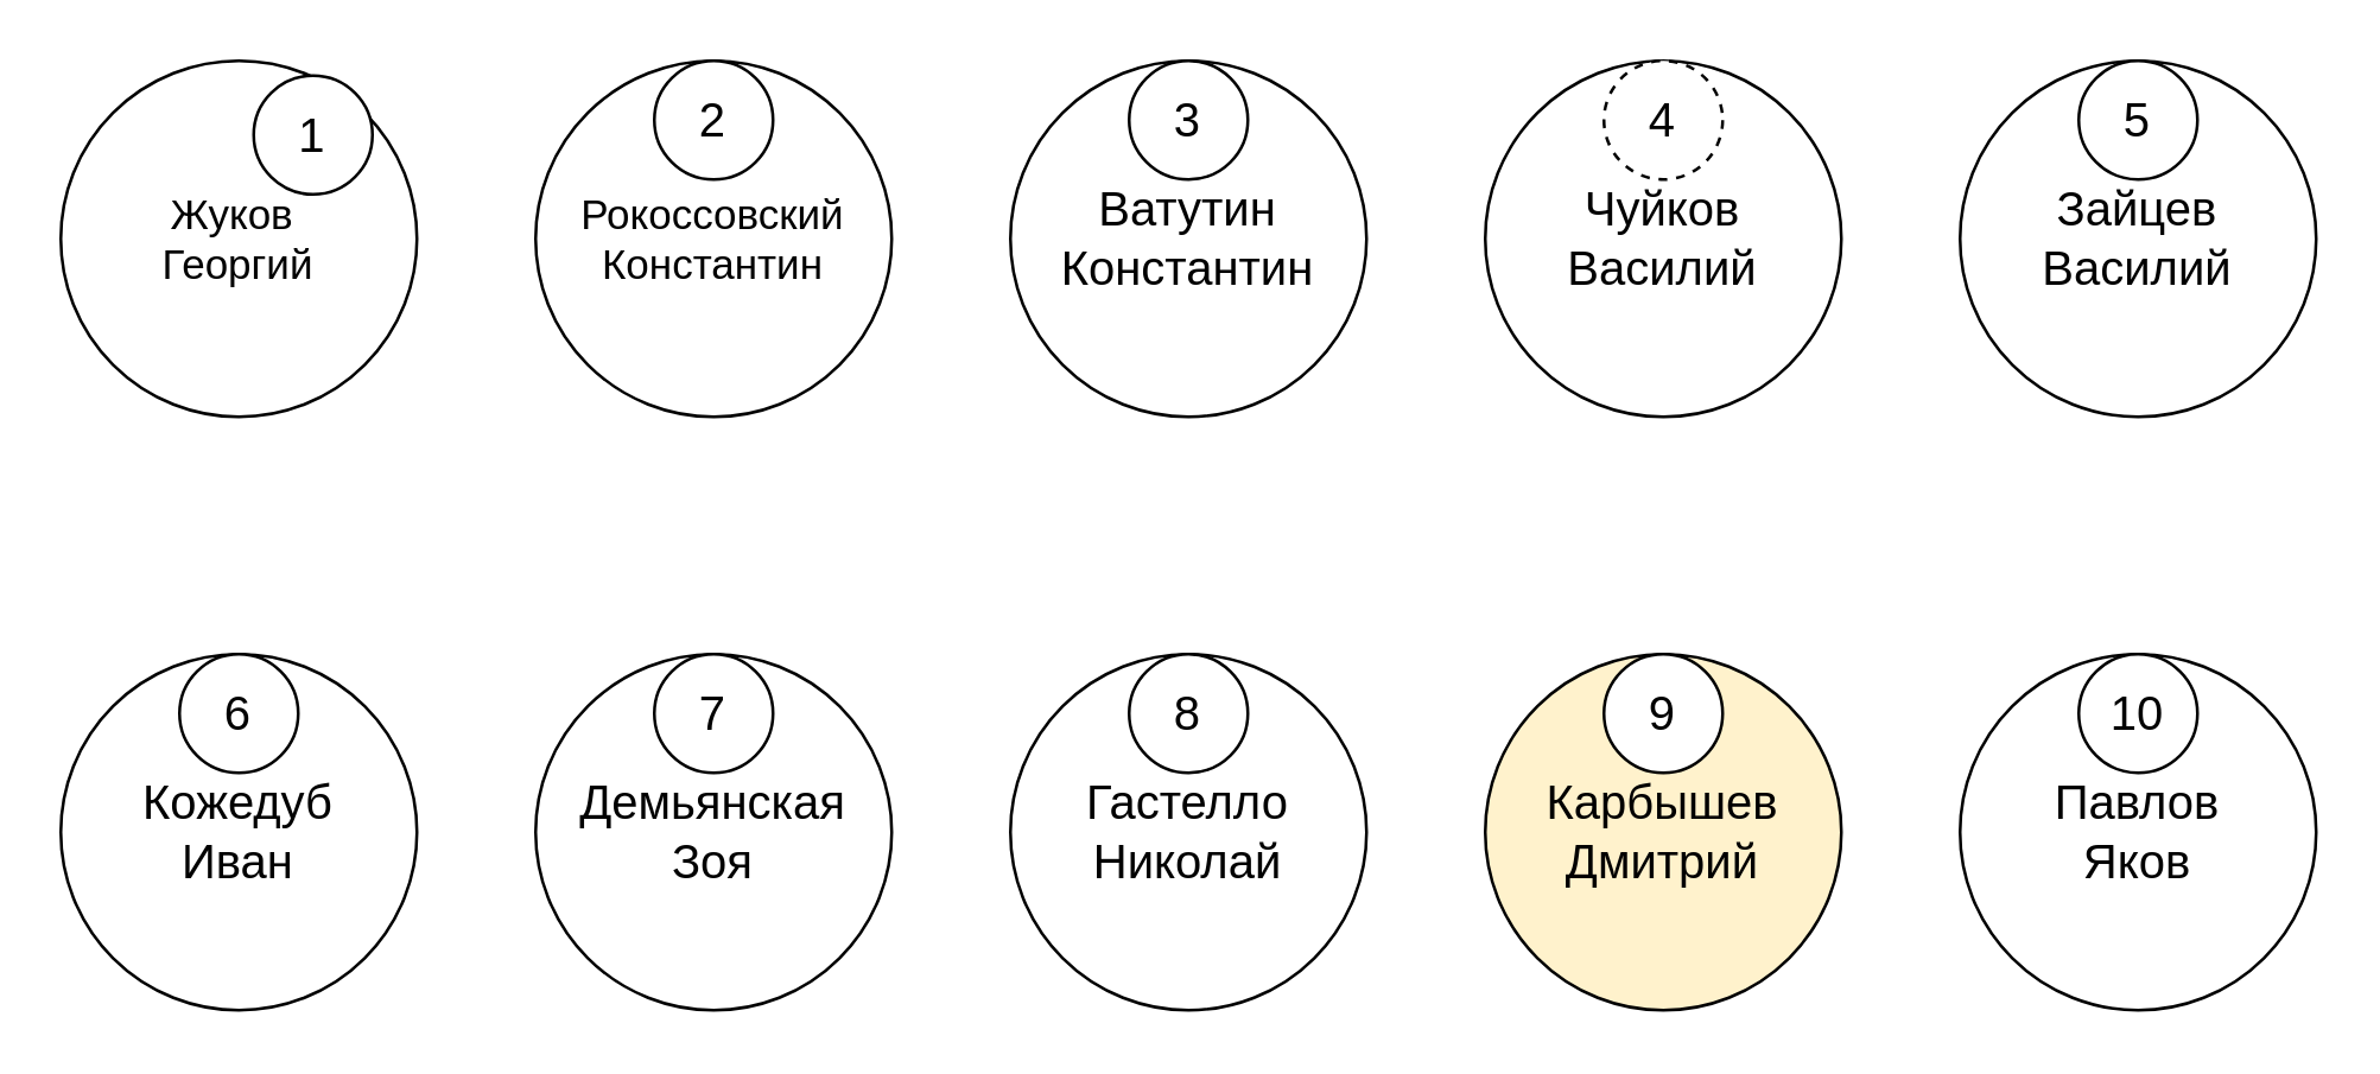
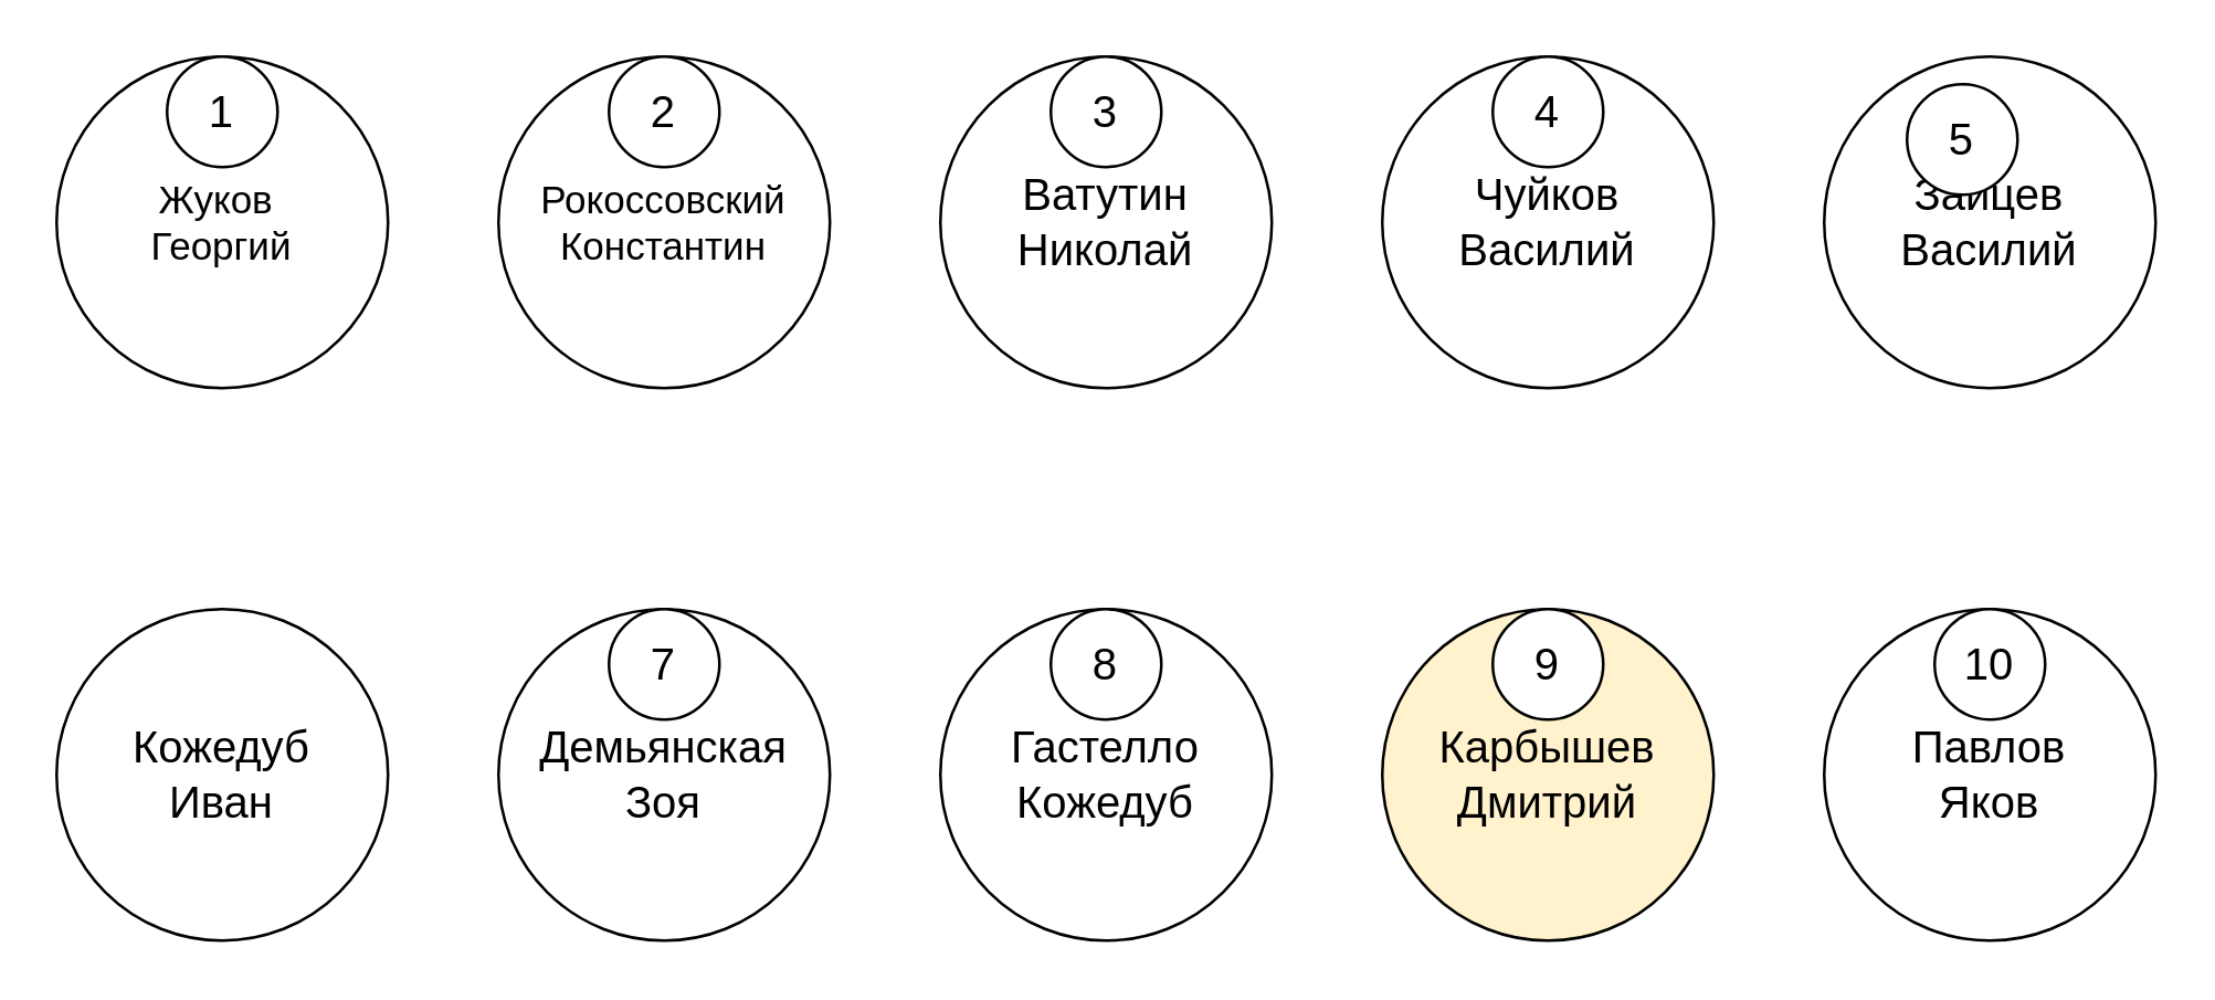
  <mxCell id="0" />
  <mxCell id="1" parent="0" />
  <mxCell id="2" value="" style="group" vertex="1" connectable="0" parent="1"><mxGeometry x="180" y="220" width="120" height="120" as="geometry" /></mxCell>
  <mxCell id="3" value="&lt;font size=&quot;3&quot;&gt;Демьянская&lt;/font&gt;&lt;div&gt;&lt;font size=&quot;3&quot;&gt;Зоя&lt;/font&gt;&lt;/div&gt;" style="ellipse;whiteSpace=wrap;html=1;" vertex="1" parent="2"><mxGeometry width="120" height="120" as="geometry" /></mxCell>
  <mxCell id="4" value="&lt;font size=&quot;3&quot;&gt;7&lt;/font&gt;" style="ellipse;whiteSpace=wrap;html=1;aspect=fixed;" vertex="1" parent="2"><mxGeometry x="40" width="40" height="40" as="geometry" /></mxCell>
  <mxCell id="5" value="" style="group" vertex="1" connectable="0" parent="1"><mxGeometry x="660" y="20" width="120" height="120" as="geometry" /></mxCell>
  <mxCell id="6" value="&lt;font size=&quot;3&quot;&gt;Зайцев&lt;/font&gt;&lt;div&gt;&lt;font size=&quot;3&quot;&gt;Василий&lt;/font&gt;&lt;/div&gt;" style="ellipse;whiteSpace=wrap;html=1;" vertex="1" parent="5"><mxGeometry width="120" height="120" as="geometry" /></mxCell>
- <mxCell id="7" value="&lt;font size=&quot;3&quot;&gt;5&lt;/font&gt;" style="ellipse;whiteSpace=wrap;html=1;aspect=fixed;" vertex="1" parent="5"><mxGeometry x="40" width="40" height="40" as="geometry" /></mxCell>
+ <mxCell id="7" value="&lt;font size=&quot;3&quot;&gt;5&lt;/font&gt;" style="ellipse;whiteSpace=wrap;html=1;aspect=fixed;" vertex="1" parent="5"><mxGeometry x="30" y="10" width="40" height="40" as="geometry" /></mxCell>
  <mxCell id="8" value="" style="group" vertex="1" connectable="0" parent="1"><mxGeometry x="500" y="220" width="120" height="120" as="geometry" /></mxCell>
  <mxCell id="9" value="&lt;font size=&quot;3&quot;&gt;Карбышев&lt;/font&gt;&lt;div&gt;&lt;font size=&quot;3&quot;&gt;Дмитрий&lt;/font&gt;&lt;/div&gt;" style="ellipse;whiteSpace=wrap;html=1;fillColor=#fff2cc;" vertex="1" parent="8"><mxGeometry width="120" height="120" as="geometry" /></mxCell>
  <mxCell id="10" value="&lt;font size=&quot;3&quot;&gt;9&lt;/font&gt;" style="ellipse;whiteSpace=wrap;html=1;aspect=fixed;" vertex="1" parent="8"><mxGeometry x="40" width="40" height="40" as="geometry" /></mxCell>
  <mxCell id="11" value="" style="group" vertex="1" connectable="0" parent="1"><mxGeometry x="20" y="220" width="120" height="120" as="geometry" /></mxCell>
  <mxCell id="12" value="&lt;font size=&quot;3&quot;&gt;Кожедуб&lt;/font&gt;&lt;div&gt;&lt;font size=&quot;3&quot;&gt;Иван&lt;/font&gt;&lt;/div&gt;" style="ellipse;whiteSpace=wrap;html=1;" vertex="1" parent="11"><mxGeometry width="120" height="120" as="geometry" /></mxCell>
- <mxCell id="13" value="&lt;font size=&quot;3&quot;&gt;6&lt;/font&gt;" style="ellipse;whiteSpace=wrap;html=1;aspect=fixed;" vertex="1" parent="11"><mxGeometry x="40" width="40" height="40" as="geometry" /></mxCell>
  <mxCell id="14" value="" style="group" vertex="1" connectable="0" parent="1"><mxGeometry x="340" y="220" width="120" height="120" as="geometry" /></mxCell>
- <mxCell id="15" value="&lt;font size=&quot;3&quot;&gt;Гастелло&lt;/font&gt;&lt;div&gt;&lt;font size=&quot;3&quot;&gt;Николай&lt;/font&gt;&lt;/div&gt;" style="ellipse;whiteSpace=wrap;html=1;" vertex="1" parent="14"><mxGeometry width="120" height="120" as="geometry" /></mxCell>
+ <mxCell id="15" value="&lt;font size=&quot;3&quot;&gt;Гастелло&lt;/font&gt;&lt;div&gt;&lt;font size=&quot;3&quot;&gt;Кожедуб&lt;/font&gt;&lt;/div&gt;" style="ellipse;whiteSpace=wrap;html=1;" vertex="1" parent="14"><mxGeometry width="120" height="120" as="geometry" /></mxCell>
  <mxCell id="16" value="&lt;font size=&quot;3&quot;&gt;8&lt;/font&gt;" style="ellipse;whiteSpace=wrap;html=1;aspect=fixed;" vertex="1" parent="14"><mxGeometry x="40" width="40" height="40" as="geometry" /></mxCell>
  <mxCell id="17" value="" style="group" vertex="1" connectable="0" parent="1"><mxGeometry x="340" y="20" width="120" height="120" as="geometry" /></mxCell>
- <mxCell id="18" value="&lt;font size=&quot;3&quot;&gt;Ватутин Константин&lt;/font&gt;" style="ellipse;whiteSpace=wrap;html=1;" vertex="1" parent="17"><mxGeometry width="120" height="120" as="geometry" /></mxCell>
+ <mxCell id="18" value="&lt;font size=&quot;3&quot;&gt;Ватутин Николай&lt;/font&gt;" style="ellipse;whiteSpace=wrap;html=1;" vertex="1" parent="17"><mxGeometry width="120" height="120" as="geometry" /></mxCell>
  <mxCell id="19" value="&lt;font size=&quot;3&quot;&gt;3&lt;/font&gt;" style="ellipse;whiteSpace=wrap;html=1;aspect=fixed;" vertex="1" parent="17"><mxGeometry x="40" width="40" height="40" as="geometry" /></mxCell>
  <mxCell id="20" value="" style="group" vertex="1" connectable="0" parent="1"><mxGeometry x="660" y="220" width="120" height="120" as="geometry" /></mxCell>
  <mxCell id="21" value="&lt;font size=&quot;3&quot;&gt;Павлов&lt;/font&gt;&lt;div&gt;&lt;font size=&quot;3&quot;&gt;Яков&lt;/font&gt;&lt;/div&gt;" style="ellipse;whiteSpace=wrap;html=1;" vertex="1" parent="20"><mxGeometry width="120" height="120" as="geometry" /></mxCell>
  <mxCell id="22" value="&lt;font size=&quot;3&quot;&gt;10&lt;/font&gt;" style="ellipse;whiteSpace=wrap;html=1;aspect=fixed;" vertex="1" parent="20"><mxGeometry x="40" width="40" height="40" as="geometry" /></mxCell>
  <mxCell id="23" value="" style="group" vertex="1" connectable="0" parent="1"><mxGeometry x="500" y="20" width="120" height="120" as="geometry" /></mxCell>
  <mxCell id="24" value="&lt;font size=&quot;3&quot;&gt;Чуйков&lt;/font&gt;&lt;div&gt;&lt;font size=&quot;3&quot;&gt;Василий&lt;/font&gt;&lt;/div&gt;" style="ellipse;whiteSpace=wrap;html=1;" vertex="1" parent="23"><mxGeometry width="120" height="120" as="geometry" /></mxCell>
- <mxCell id="25" value="&lt;font size=&quot;3&quot;&gt;4&lt;/font&gt;" style="ellipse;whiteSpace=wrap;html=1;aspect=fixed;dashed=1;" vertex="1" parent="23"><mxGeometry x="40" width="40" height="40" as="geometry" /></mxCell>
+ <mxCell id="25" value="&lt;font size=&quot;3&quot;&gt;4&lt;/font&gt;" style="ellipse;whiteSpace=wrap;html=1;aspect=fixed;" vertex="1" parent="23"><mxGeometry x="40" width="40" height="40" as="geometry" /></mxCell>
  <mxCell id="26" value="" style="group" vertex="1" connectable="0" parent="1"><mxGeometry x="20" y="20" width="120" height="120" as="geometry" /></mxCell>
  <mxCell id="27" value="&lt;font style=&quot;font-size: 14px;&quot;&gt;Жуков&amp;nbsp;&lt;/font&gt;&lt;div&gt;&lt;font style=&quot;font-size: 14px;&quot;&gt;Георгий&lt;/font&gt;&lt;/div&gt;" style="ellipse;whiteSpace=wrap;html=1;" vertex="1" parent="26"><mxGeometry width="120" height="120" as="geometry" /></mxCell>
- <mxCell id="28" value="&lt;font size=&quot;3&quot;&gt;1&lt;/font&gt;" style="ellipse;whiteSpace=wrap;html=1;aspect=fixed;" vertex="1" parent="26"><mxGeometry x="65" y="5" width="40" height="40" as="geometry" /></mxCell>
+ <mxCell id="28" value="&lt;font size=&quot;3&quot;&gt;1&lt;/font&gt;" style="ellipse;whiteSpace=wrap;html=1;aspect=fixed;" vertex="1" parent="26"><mxGeometry x="40" width="40" height="40" as="geometry" /></mxCell>
  <mxCell id="29" value="" style="group" vertex="1" connectable="0" parent="1"><mxGeometry x="180" y="20" width="120" height="120" as="geometry" /></mxCell>
  <mxCell id="30" value="&lt;font style=&quot;font-size: 14px;&quot;&gt;Рокоссовский Константин&lt;/font&gt;" style="ellipse;whiteSpace=wrap;html=1;" vertex="1" parent="29"><mxGeometry width="120" height="120" as="geometry" /></mxCell>
  <mxCell id="31" value="&lt;font size=&quot;3&quot;&gt;2&lt;/font&gt;" style="ellipse;whiteSpace=wrap;html=1;aspect=fixed;" vertex="1" parent="29"><mxGeometry x="40" width="40" height="40" as="geometry" /></mxCell>
